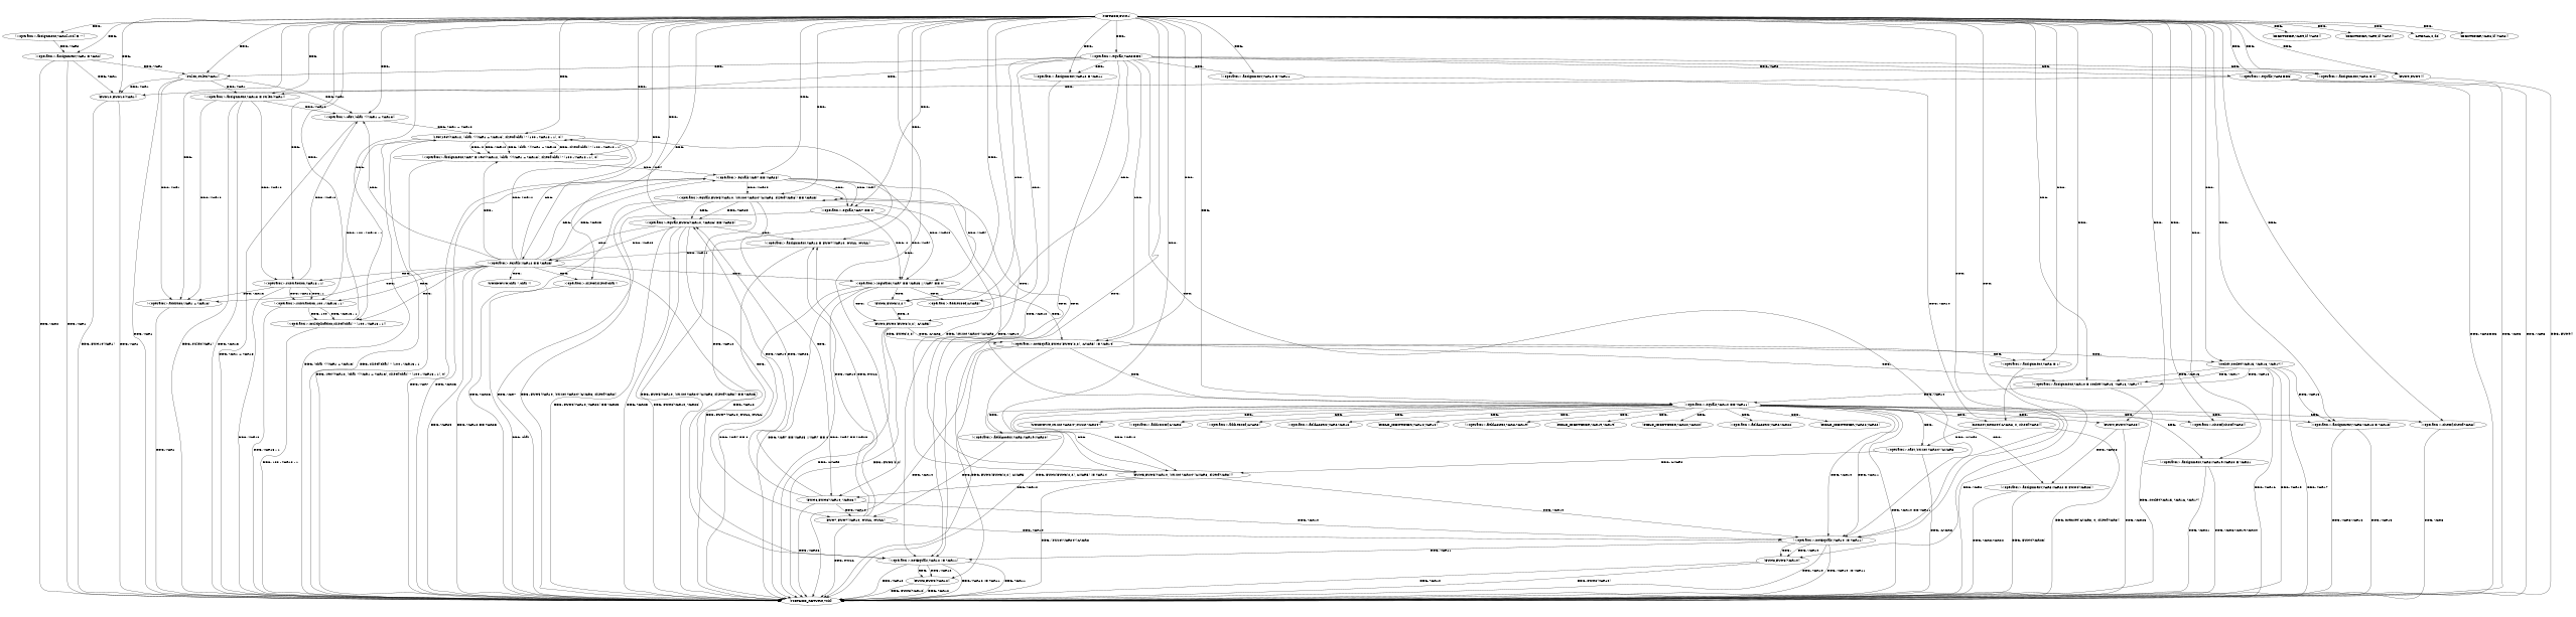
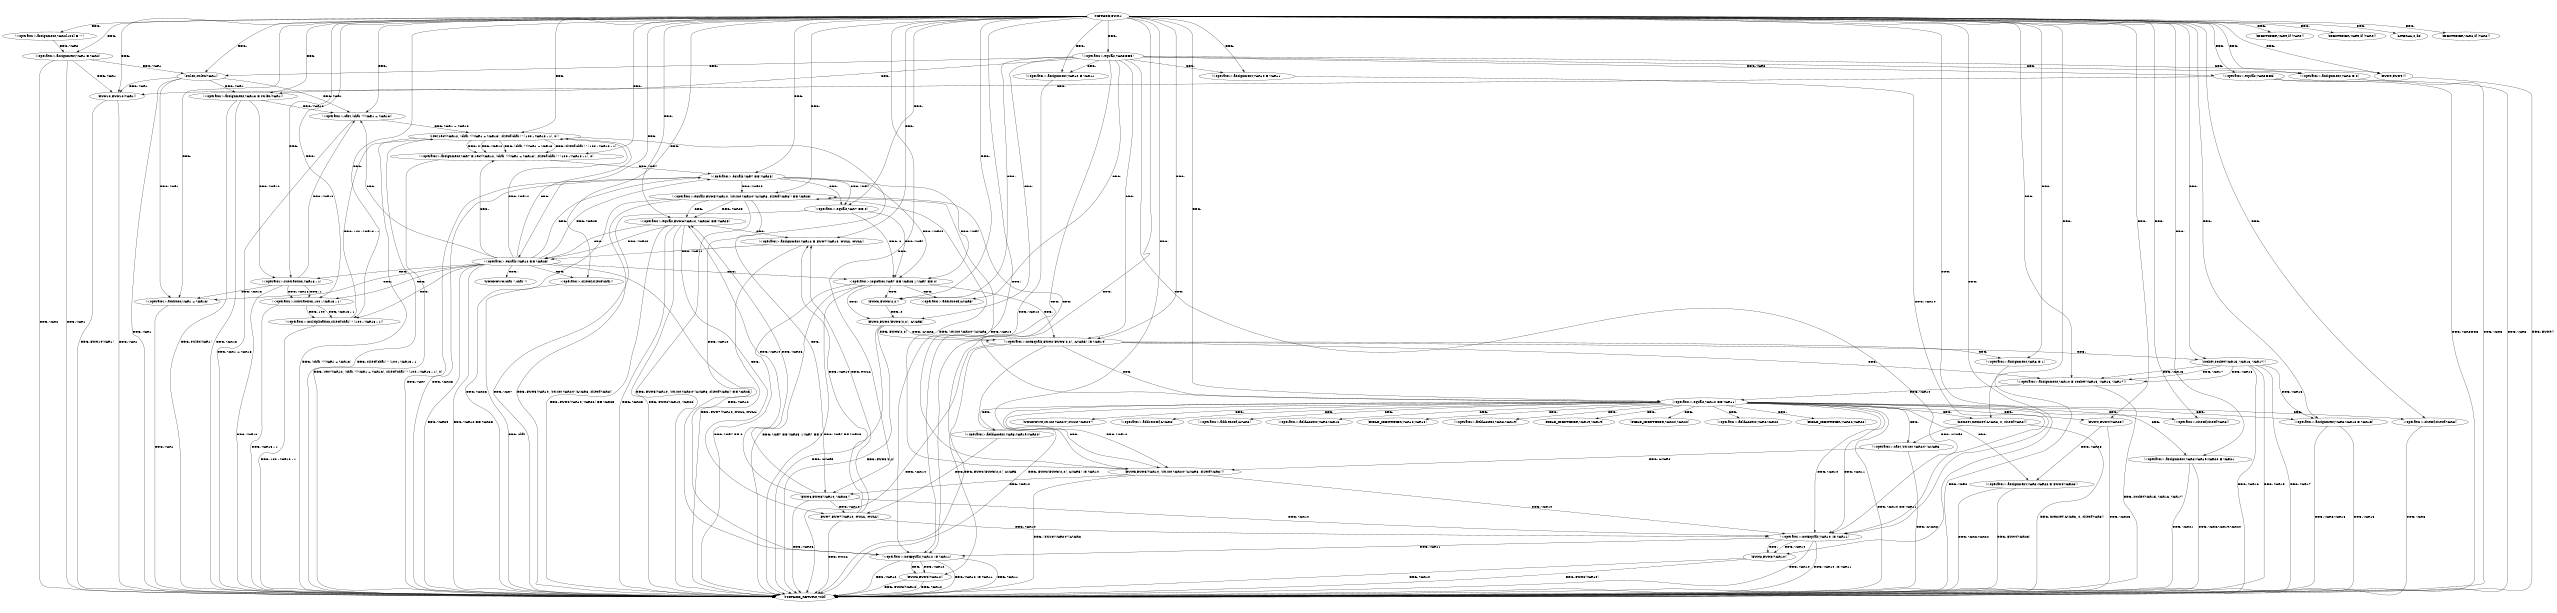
  digraph {
    n1 [label="(METHOD,FUN1)"]
    n2 [label="(<operator>.assignment,VAR2[100] = \"\")"]
    n3 [label="(<operator>.assignment,VAR1 = VAR2)"]
    n4 [label="(<operator>.equals,VAR3==5)"]
    n5 [label="(<operator>.assignment,VAR6 = 0)"]
    n6 [label="(<operator>.assignment,VAR10 = VAR11)"]
    n7 [label="(<operator>.assignment,VAR12 = VAR11)"]
    n8 [label="(<operator>.assignment,VAR13 = strlen(VAR1))"]
    n9 [label="(strlen,strlen(VAR1))"]
    n10 [label="(<operator>.notEquals,FUN2(FUN3(2,2), &VAR5) != VAR14)"]
    n11 [label="(FUN3,FUN3(2,2))"]
    n12 [label="(<operator>.assignment,VAR6 = 1)"]
    n13 [label="(<operator>.assignment,VAR10 = socket(VAR15, VAR16, VAR17))"]
    n14 [label="(socket,socket(VAR15, VAR16, VAR17))"]
    n15 [label="(<operator>.equals,VAR10 == VAR11)"]
    n16 [label="(memset,memset(&VAR8, 0, sizeof(VAR8)))"]
    n17 [label="(<operator>.sizeOf,sizeof(VAR8))"]
    n18 [label="(<operator>.assignment,VAR8.VAR18 = VAR15)"]
    n19 [label="(<operator>.assignment,VAR8.VAR19.VAR20 = VAR21)"]
    n20 [label="(FUN4,FUN4(VAR23))"]
    n21 [label="(<operator>.equals,FUN5(VAR10, (struct VAR24*)&VAR8, sizeof(VAR8)) == VAR25)"]
    n22 [label="(FUN5,FUN5(VAR10, (struct VAR24*)&VAR8, sizeof(VAR8)))"]
    n23 [label="(<operator>.sizeOf,sizeof(VAR8))"]
    n24 [label="(<operator>.equals,FUN6(VAR10, VAR26) == VAR25)"]
    n25 [label="(FUN6,FUN6(VAR10, VAR26))"]
    n26 [label="(<operator>.assignment,VAR12 = FUN7(VAR10, NULL, NULL))"]
    n27 [label="(<operator>.equals,VAR12 == VAR25)"]
    n28 [label="(<operator>.assignment,VAR7 = recv(VAR12, (char *)(VAR1 + VAR13), sizeof(char) * (100 - VAR13 - 1), 0))"]
    n29 [label="(recv,recv(VAR12, (char *)(VAR1 + VAR13), sizeof(char) * (100 - VAR13 - 1), 0))"]
    n30 [label="(<operator>.cast,(char *)(VAR1 + VAR13))"]
    n31 [label="(<operator>.addition,VAR1 + VAR13)"]
    n32 [label="(<operator>.multiplication,sizeof(char) * (100 - VAR13 - 1))"]
    n33 [label="(<operator>.sizeOf,sizeof(char))"]
    n34 [label="(<operator>.subtraction,100 - VAR13 - 1)"]
    n35 [label="(<operator>.subtraction,VAR13 - 1)"]
    n36 [label="(<operator>.equals,VAR7 == VAR25)"]
    n37 [label="(<operator>.equals,VAR7 == 0)"]
    n38 [label="(IDENTIFIER,VAR9,if (VAR9))"]
    n39 [label="(IDENTIFIER,VAR9,if (VAR9))"]
    n40 [label="(LITERAL,0,do)"]
    n41 [label="(<operator>.notEquals,VAR10 != VAR11)"]
    n42 [label="(FUN8,FUN8(VAR10))"]
    n43 [label="(<operator>.notEquals,VAR12 != VAR11)"]
    n44 [label="(FUN8,FUN8(VAR12))"]
    n45 [label="(IDENTIFIER,VAR6,if (VAR6))"]
    n46 [label="(FUN9,FUN9())"]
    n47 [label="(<operator>.equals,VAR3==5)"]
    n48 [label="(FUN10,FUN10(VAR1))"]
    n49 [label="(METHOD_RETURN,void)"]
    n50 [label="(FUN2,FUN2(FUN3(2,2), &VAR5))"]
    n51 [label="(<operator>.addressOf,&VAR5)"]
    n52 [label="(<operator>.assignment,VAR8.VAR22 = FUN4(VAR23))"]
    n53 [label="(<operator>.cast,(struct VAR24*)&VAR8)"]
    n54 [label="(<operator>.addressOf,&VAR8)"]
    n55 [label="(<operator>.fieldAccess,VAR8.VAR18)"]
    n56 [label="(FIELD_IDENTIFIER,VAR18,VAR18)"]
    n57 [label="(<operator>.fieldAccess,VAR8.VAR19.VAR20)"]
    n58 [label="(<operator>.fieldAccess,VAR8.VAR19)"]
    n59 [label="(FIELD_IDENTIFIER,VAR19,VAR19)"]
    n60 [label="(FIELD_IDENTIFIER,VAR20,VAR20)"]
    n61 [label="(<operator>.fieldAccess,VAR8.VAR22)"]
    n62 [label="(FIELD_IDENTIFIER,VAR22,VAR22)"]
    n63 [label="(UNKNOWN,struct VAR24*,struct VAR24*)"]
    n64 [label="(<operator>.addressOf,&VAR8)"]
    n65 [label="(FUN7,FUN7(VAR10, NULL, NULL))"]
    n66 [label="(<operator>.logicalOr,VAR7 == VAR25 || VAR7 == 0)"]
    n67 [label="(UNKNOWN,char *,char *)"]
    n1 -> n2 [label="DDG: "]
    n1 -> n3 [label="DDG: "]
    n1 -> n4 [label="DDG: "]
    n1 -> n5 [label="DDG: "]
    n1 -> n6 [label="DDG: "]
    n1 -> n7 [label="DDG: "]
    n1 -> n8 [label="DDG: "]
    n1 -> n9 [label="DDG: "]
    n1 -> n10 [label="DDG: "]
    n1 -> n11 [label="DDG: "]
    n1 -> n12 [label="DDG: "]
    n1 -> n13 [label="DDG: "]
    n1 -> n14 [label="DDG: "]
    n1 -> n15 [label="DDG: "]
    n1 -> n16 [label="DDG: "]
    n1 -> n17 [label="DDG: "]
    n1 -> n18 [label="DDG: "]
    n1 -> n19 [label="DDG: "]
    n1 -> n20 [label="DDG: "]
    n1 -> n21 [label="DDG: "]
    n1 -> n22 [label="DDG: "]
    n1 -> n23 [label="DDG: "]
    n1 -> n24 [label="DDG: "]
    n1 -> n25 [label="DDG: "]
    n1 -> n26 [label="DDG: "]
    n1 -> n27 [label="DDG: "]
    n1 -> n28 [label="DDG: "]
    n1 -> n29 [label="DDG: "]
    n1 -> n30 [label="DDG: "]
    n1 -> n31 [label="DDG: "]
    n1 -> n32 [label="DDG: "]
    n1 -> n33 [label="DDG: "]
    n1 -> n34 [label="DDG: "]
    n1 -> n35 [label="DDG: "]
    n1 -> n36 [label="DDG: "]
    n1 -> n37 [label="DDG: "]
    n1 -> n38 [label="DDG: "]
    n1 -> n39 [label="DDG: "]
    n1 -> n40 [label="DDG: "]
    n1 -> n41 [label="DDG: "]
    n1 -> n42 [label="DDG: "]
    n1 -> n43 [label="DDG: "]
    n1 -> n44 [label="DDG: "]
    n1 -> n45 [label="DDG: "]
    n1 -> n46 [label="DDG: "]
    n1 -> n47 [label="DDG: "]
    n1 -> n48 [label="DDG: "]
    n2 -> n3 [label="DDG: VAR2"]
    n3 -> n9 [label="DDG: VAR1"]
    n3 -> n48 [label="DDG: VAR1"]
    n3 -> n49 [label="DDG: VAR1"]
    n3 -> n49 [label="DDG: VAR2"]
    n4 -> n5 [label="CDG: "]
    n4 -> n6 [label="CDG: "]
    n4 -> n7 [label="CDG: "]
    n4 -> n8 [label="CDG: "]
    n4 -> n9 [label="CDG: "]
    n4 -> n10 [label="CDG: "]
    n4 -> n11 [label="CDG: "]
    n4 -> n41 [label="CDG: "]
    n4 -> n43 [label="CDG: "]
    n4 -> n46 [label="CDG: "]
    n4 -> n47 [label="DDG: VAR3"]
    n4 -> n50 [label="CDG: "]
    n4 -> n51 [label="CDG: "]
    n5 -> n49 [label="DDG: VAR6"]
    n6 -> n41 [label="DDG: VAR10"]
    n7 -> n43 [label="DDG: VAR12"]
    n8 -> n30 [label="DDG: VAR13"]
-   n8 -> n31 [label="DDG: VAR13"]
    n8 -> n35 [label="DDG: VAR13"]
    n8 -> n49 [label="DDG: VAR13"]
    n8 -> n49 [label="DDG: strlen(VAR1)"]
    n9 -> n8 [label="DDG: VAR1"]
    n9 -> n30 [label="DDG: VAR1"]
    n9 -> n31 [label="DDG: VAR1"]
    n9 -> n48 [label="DDG: VAR1"]
    n9 -> n49 [label="DDG: VAR1"]
    n10 -> n12 [label="CDG: "]
    n10 -> n13 [label="CDG: "]
    n10 -> n14 [label="CDG: "]
    n10 -> n15 [label="CDG: "]
    n10 -> n49 [label="DDG: FUN2(FUN3(2,2), &VAR5)"]
    n10 -> n49 [label="DDG: FUN2(FUN3(2,2), &VAR5) != VAR14"]
    n10 -> n49 [label="DDG: VAR14"]
    n11 -> n50 [label="DDG: 2"]
    n12 -> n49 [label="DDG: VAR6"]
    n13 -> n15 [label="DDG: VAR10"]
    n13 -> n49 [label="DDG: socket(VAR15, VAR16, VAR17)"]
    n14 -> n13 [label="DDG: VAR15"]
    n14 -> n13 [label="DDG: VAR16"]
    n14 -> n13 [label="DDG: VAR17"]
    n14 -> n18 [label="DDG: VAR15"]
    n14 -> n49 [label="DDG: VAR16"]
    n14 -> n49 [label="DDG: VAR15"]
    n14 -> n49 [label="DDG: VAR17"]
    n15 -> n16 [label="CDG: "]
    n15 -> n17 [label="CDG: "]
    n15 -> n18 [label="CDG: "]
    n15 -> n19 [label="CDG: "]
    n15 -> n20 [label="CDG: "]
    n15 -> n21 [label="CDG: "]
    n15 -> n22 [label="DDG: VAR10"]
    n15 -> n22 [label="CDG: "]
    n15 -> n23 [label="CDG: "]
    n15 -> n41 [label="DDG: VAR10"]
    n15 -> n41 [label="DDG: VAR11"]
    n15 -> n49 [label="DDG: VAR10 == VAR11"]
    n15 -> n52 [label="CDG: "]
    n15 -> n53 [label="CDG: "]
    n15 -> n54 [label="CDG: "]
    n15 -> n55 [label="CDG: "]
    n15 -> n56 [label="CDG: "]
    n15 -> n57 [label="CDG: "]
    n15 -> n58 [label="CDG: "]
    n15 -> n59 [label="CDG: "]
    n15 -> n60 [label="CDG: "]
    n15 -> n61 [label="CDG: "]
    n15 -> n62 [label="CDG: "]
    n15 -> n63 [label="CDG: "]
    n15 -> n64 [label="CDG: "]
    n16 -> n49 [label="DDG: memset(&VAR8, 0, sizeof(VAR8))"]
    n16 -> n53 [label="DDG: &VAR8"]
    n18 -> n49 [label="DDG: VAR8.VAR18"]
    n18 -> n49 [label="DDG: VAR15"]
    n19 -> n49 [label="DDG: VAR21"]
    n19 -> n49 [label="DDG: VAR8.VAR19.VAR20"]
    n20 -> n49 [label="DDG: VAR23"]
    n20 -> n52 [label="DDG: VAR23"]
    n21 -> n24 [label="DDG: VAR25"]
    n21 -> n24 [label="CDG: "]
    n21 -> n25 [label="CDG: "]
    n21 -> n49 [label="DDG: FUN5(VAR10, (struct VAR24*)&VAR8, sizeof(VAR8)) == VAR25"]
    n21 -> n49 [label="DDG: FUN5(VAR10, (struct VAR24*)&VAR8, sizeof(VAR8))"]
    n21 -> n49 [label="DDG: VAR25"]
    n22 -> n21 [label="DDG: VAR10"]
    n22 -> n21 [label="DDG: (struct VAR24*)&VAR8"]
    n22 -> n25 [label="DDG: VAR10"]
    n22 -> n41 [label="DDG: VAR10"]
    n22 -> n49 [label="DDG: (struct VAR24*)&VAR8"]
    n23 -> n49 [label="DDG: VAR8"]
    n24 -> n26 [label="CDG: "]
    n24 -> n27 [label="DDG: VAR25"]
    n24 -> n27 [label="CDG: "]
    n24 -> n49 [label="DDG: FUN6(VAR10, VAR26) == VAR25"]
    n24 -> n49 [label="DDG: VAR25"]
    n24 -> n49 [label="DDG: FUN6(VAR10, VAR26)"]
    n24 -> n65 [label="CDG: "]
    n25 -> n24 [label="DDG: VAR10"]
    n25 -> n24 [label="DDG: VAR26"]
    n25 -> n41 [label="DDG: VAR10"]
    n25 -> n49 [label="DDG: VAR26"]
    n25 -> n65 [label="DDG: VAR10"]
    n26 -> n27 [label="DDG: VAR12"]
    n26 -> n49 [label="DDG: FUN7(VAR10, NULL, NULL)"]
    n27 -> n28 [label="CDG: "]
    n27 -> n29 [label="DDG: VAR12"]
    n27 -> n29 [label="CDG: "]
    n27 -> n30 [label="CDG: "]
    n27 -> n31 [label="CDG: "]
    n27 -> n32 [label="CDG: "]
    n27 -> n33 [label="CDG: "]
    n27 -> n34 [label="CDG: "]
    n27 -> n35 [label="CDG: "]
    n27 -> n36 [label="DDG: VAR25"]
    n27 -> n36 [label="CDG: "]
    n27 -> n43 [label="DDG: VAR12"]
    n27 -> n49 [label="DDG: VAR25"]
    n27 -> n49 [label="DDG: VAR12 == VAR25"]
    n27 -> n66 [label="CDG: "]
    n27 -> n67 [label="CDG: "]
    n28 -> n36 [label="DDG: VAR7"]
    n28 -> n49 [label="DDG: recv(VAR12, (char *)(VAR1 + VAR13), sizeof(char) * (100 - VAR13 - 1), 0)"]
    n29 -> n28 [label="DDG: VAR12"]
    n29 -> n28 [label="DDG: (char *)(VAR1 + VAR13)"]
    n29 -> n28 [label="DDG: sizeof(char) * (100 - VAR13 - 1)"]
    n29 -> n28 [label="DDG: 0"]
    n29 -> n43 [label="DDG: VAR12"]
    n29 -> n49 [label="DDG: (char *)(VAR1 + VAR13)"]
    n29 -> n49 [label="DDG: sizeof(char) * (100 - VAR13 - 1)"]
    n30 -> n29 [label="DDG: VAR1 + VAR13"]
    n30 -> n49 [label="DDG: VAR1 + VAR13"]
    n31 -> n49 [label="DDG: VAR1"]
    n32 -> n29 [label="DDG: 100 - VAR13 - 1"]
    n32 -> n49 [label="DDG: 100 - VAR13 - 1"]
    n33 -> n49 [label="DDG: char"]
    n34 -> n32 [label="DDG: 100"]
    n34 -> n32 [label="DDG: VAR13 - 1"]
    n34 -> n49 [label="DDG: VAR13 - 1"]
    n35 -> n30 [label="DDG: VAR13"]
    n35 -> n31 [label="DDG: VAR13"]
    n35 -> n34 [label="DDG: VAR13"]
    n35 -> n34 [label="DDG: 1"]
    n35 -> n49 [label="DDG: VAR13"]
    n36 -> n21 [label="DDG: VAR25"]
    n36 -> n37 [label="DDG: VAR7"]
    n36 -> n37 [label="CDG: "]
    n36 -> n49 [label="DDG: VAR25"]
    n36 -> n49 [label="DDG: VAR7"]
    n36 -> n66 [label="DDG: VAR7"]
    n36 -> n66 [label="DDG: VAR25"]
    n37 -> n49 [label="DDG: VAR7"]
    n37 -> n66 [label="DDG: VAR7"]
    n37 -> n66 [label="DDG: 0"]
    n41 -> n42 [label="DDG: VAR10"]
    n41 -> n42 [label="CDG: "]
    n41 -> n43 [label="DDG: VAR11"]
    n41 -> n49 [label="DDG: VAR10"]
    n41 -> n49 [label="DDG: VAR10 != VAR11"]
    n42 -> n49 [label="DDG: VAR10"]
    n42 -> n49 [label="DDG: FUN8(VAR10)"]
    n43 -> n44 [label="DDG: VAR12"]
    n43 -> n44 [label="CDG: "]
    n43 -> n49 [label="DDG: VAR12 != VAR11"]
    n43 -> n49 [label="DDG: VAR11"]
    n43 -> n49 [label="DDG: VAR12"]
    n44 -> n49 [label="DDG: FUN8(VAR12)"]
    n44 -> n49 [label="DDG: VAR12"]
    n46 -> n49 [label="DDG: FUN9()"]
    n47 -> n48 [label="CDG: "]
    n47 -> n49 [label="DDG: VAR3==5"]
    n47 -> n49 [label="DDG: VAR3"]
    n48 -> n49 [label="DDG: FUN10(VAR1)"]
    n48 -> n49 [label="DDG: VAR1"]
    n50 -> n10 [label="DDG: FUN3(2,2)"]
    n50 -> n10 [label="DDG: &VAR5"]
    n50 -> n49 [label="DDG: FUN3(2,2)"]
    n50 -> n49 [label="DDG: &VAR5"]
    n52 -> n49 [label="DDG: FUN4(VAR23)"]
    n52 -> n49 [label="DDG: VAR8.VAR22"]
    n53 -> n22 [label="DDG: &VAR8"]
    n53 -> n49 [label="DDG: &VAR8"]
    n57 -> n65 [label="DDG: "]
    n65 -> n26 [label="DDG: VAR10"]
    n65 -> n26 [label="DDG: NULL"]
    n65 -> n41 [label="DDG: VAR10"]
    n65 -> n49 [label="DDG: NULL"]
    n66 -> n10 [label="CDG: "]
    n66 -> n11 [label="CDG: "]
    n66 -> n49 [label="DDG: VAR7 == VAR25"]
    n66 -> n49 [label="DDG: VAR7 == 0"]
    n66 -> n49 [label="DDG: VAR7 == VAR25 || VAR7 == 0"]
    n66 -> n50 [label="CDG: "]
    n66 -> n51 [label="CDG: "]
  }
